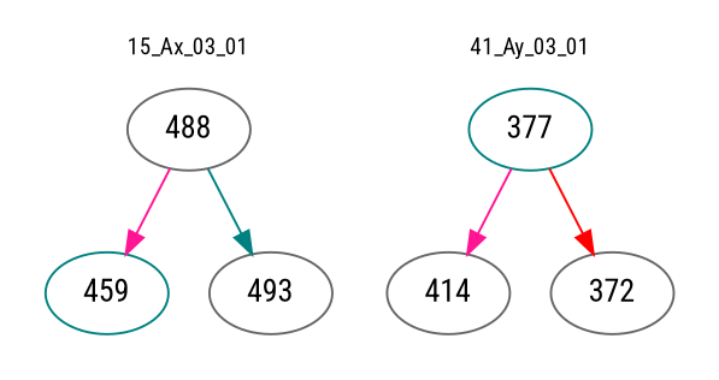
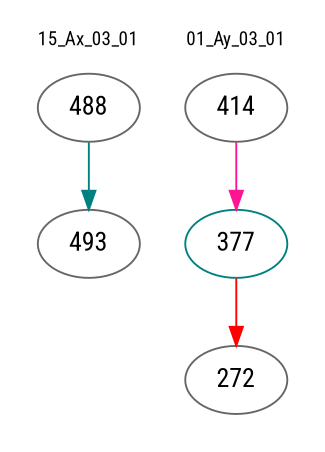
  digraph {
    fontname="Roboto Condensed"
    node [color=gray40 fontname="Roboto Condensed"]
    edge [color=deeppink fontname="Roboto Condensed"]
    n1 [label=488]
-   n2 [color=teal label=459]
    n3 [label=493]
    n4 [color=teal label=377]
    n5 [label=414]
-   n6 [label=372]
+   n6 [label=272]
    subgraph cluster_1 {
      color=white
      fontsize=10
      label="15_Ax_03_01"
      n1
-     n2
      n3
    }
    subgraph cluster_2 {
      color=white
      fontsize=10
-     label="41_Ay_03_01"
+     label="01_Ay_03_01"
      n4
      n5
      n6
    }
-   n1 -> n2
    n1 -> n3 [color=teal]
-   n4 -> n5
+   n5 -> n4
    n4 -> n6 [color=red]
  }
